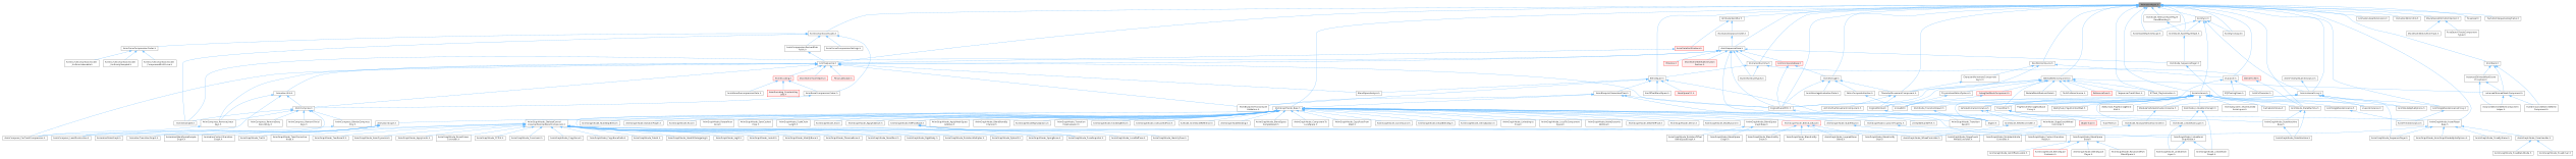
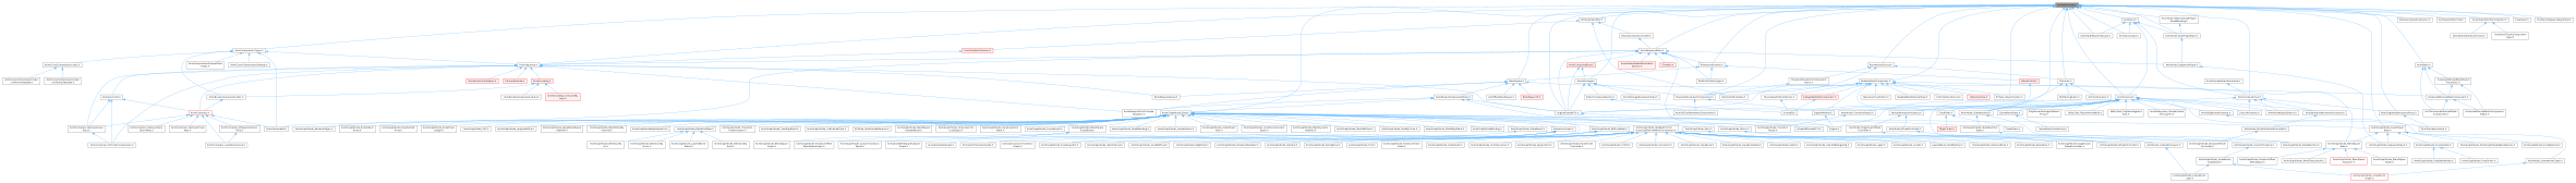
  digraph {
    fontname="Open Sans"
    node [color=grey40 fillcolor=white fontname="Open Sans" fontsize=10 shape=box style=filled]
    edge [color=steelblue1 dir=back fontname="Open Sans" fontsize=10 labelfontname=Helvetica labelfontsize=10 style=solid]
    n1 [color=gray40 fillcolor=grey60 fontcolor=black height=0.2 label="AnimationAsset.h" width=0.4]
    n2 [height=0.2 label="ActiveStateMachineScope.h" width=0.4]
    n3 [height=0.2 label="AnimBank.h" width=0.4]
    n4 [height=0.2 label="AnimCompressionTypes.h" width=0.4]
    n5 [height=0.2 label="AnimSequence.h" width=0.4]
    n6 [height=0.2 label="EngineSharedPCH.h" width=0.4]
    n7 [height=0.2 label="AnimGraphNode_AssetPlayer\lBase.h" width=0.4]
    n8 [height=0.2 label="AnimGraphNode_Base.h" width=0.4]
    n9 [height=0.2 label="AnimInstance.h" width=0.4]
    n10 [height=0.2 label="AnimNode_StateMachine.h" width=0.4]
    n11 [height=0.2 label="AnimInstanceProxy.h" width=0.4]
    n12 [height=0.2 label="AnimSingleNodeInstanceProxy.h" width=0.4]
    n13 [height=0.2 label="AnimMontage.h" width=0.4]
    n14 [height=0.2 label="CharacterMovementComponent.h" width=0.4]
    n15 [height=0.2 label="AnimNode_AssetPlayerBase.h" width=0.4]
    n16 [height=0.2 label="AnimNode_RelevantAssetPlayer\lDeadBlending.h" width=0.4]
    n17 [height=0.2 label="AnimSequenceBase.h" width=0.4]
    n18 [height=0.2 label="AnimationRuntime.h" width=0.4]
    n19 [height=0.2 label="BlendSpace.h" width=0.4]
    n20 [height=0.2 label="AnimSync.h" width=0.4]
    n21 [height=0.2 label="AnimSyncScope.h" width=0.4]
    n22 [height=0.2 label="AnimationAssetExtensions.h" width=0.4]
    n23 [height=0.2 label="AnimationEditorUtils.h" width=0.4]
    n24 [height=0.2 label="AttributeIdentifier.h" width=0.4]
    n25 [height=0.2 label="BTTask_PlayAnimation.h" width=0.4]
    n26 [height=0.2 label="Character.h" width=0.4]
    n27 [height=0.2 label="MovieSceneStitchAnimSection.h" width=0.4]
    n28 [height=0.2 label="PoseAsset.h" width=0.4]
    n29 [height=0.2 label="PushAnimSequenceKeyframe.h" width=0.4]
    n30 [height=0.2 label="RootMotionSource.h" width=0.4]
    n31 [height=0.2 label="SkeletalMeshComponent.h" width=0.4]
    n32 [height=0.2 label="HLODInstancedSkinnedMesh\lComponent.h" width=0.4]
    n33 [height=0.2 label="InstancedSkinnedMeshComponent.h" width=0.4]
    n34 [height=0.2 label="InstancedSkinnedMeshScene\lProxyDesc.h" width=0.4]
    n35 [height=0.2 label="AnimBoneCompressionCodec.h" width=0.4]
    n36 [height=0.2 label="AnimStreamable.h" width=0.4]
    n37 [height=0.2 label="AnimCompressionDerivedData\lPublic.h" width=0.4]
    n38 [height=0.2 label="AnimCurveCompressionCodec.h" width=0.4]
    n39 [height=0.2 label="AnimCurveCompressionSettings.h" width=0.4]
-   n40 [height=0.2 label="AnimCompress.h" width=0.4]
+   n40 [color=red height=0.2 label="AnimCompress.h" width=0.4]
    n41 [height=0.2 label="AnimCompress_RemoveLinear\lKeys.h" width=0.4]
    n42 [height=0.2 label="AnimCompress_PerTrackCompression.h" width=0.4]
    n43 [height=0.2 label="AnimBlueprintPostCompile\lValidation.h" width=0.4]
    n44 [color=red fillcolor="#FFF0F0" height=0.2 label="AnimEncoding.h" width=0.4]
    n45 [height=0.2 label="AnimationUtils.h" width=0.4]
    n46 [height=0.2 label="BlendSpaceAnalysis.h" width=0.4]
    n47 [color=red fillcolor="#FFF0F0" height=0.2 label="MovieSceneToolHelpers.h" width=0.4]
    n48 [color=red fillcolor="#FFF0F0" height=0.2 label="PersonaModule.h" width=0.4]
    n49 [height=0.2 label="UnrealEdSharedPCH.h" width=0.4]
    n50 [height=0.2 label="AnimGraphNode_BlendSpace\lBase.h" width=0.4]
    n51 [height=0.2 label="AnimGraphNode_PoseByName.h" width=0.4]
    n52 [height=0.2 label="AnimGraphNode_PoseHandler.h" width=0.4]
    n53 [height=0.2 label="AnimGraphNode_AnimGraphNodeAlphaOptions.h" width=0.4]
    n54 [height=0.2 label="AnimGraphNode_SequencePlayer.h" width=0.4]
    n55 [height=0.2 label="AnimGraphNodeAlphaOptions.h" width=0.4]
    n56 [height=0.2 label="AnimGraphNodeBinding.h" width=0.4]
    n57 [height=0.2 label="AnimGraphNode_ApplyAdditive.h" width=0.4]
    n58 [height=0.2 label="AnimGraphNode_ApplyMeshSpace\lAdditive.h" width=0.4]
    n59 [height=0.2 label="AnimGraphNode_BlendBoneBy\lChannel.h" width=0.4]
-   n60 [color=red height=0.2 label="AnimGraphNode_BlendListBase.h" width=0.4]
+   n60 [height=0.2 label="AnimGraphNode_BlendListBase.h" width=0.4]
    n61 [height=0.2 label="AnimGraphNode_BlendSpace\lGraphBase.h" width=0.4]
    n62 [height=0.2 label="AnimGraphNode_BlendSpace\lSampleResult.h" width=0.4]
    n63 [height=0.2 label="AnimGraphNode_ComponentTo\lLocalSpace.h" width=0.4]
    n64 [height=0.2 label="AnimGraphNode_CopyPoseFrom\lMesh.h" width=0.4]
    n65 [height=0.2 label="AnimGraphNode_CurveSource.h" width=0.4]
    n66 [height=0.2 label="AnimGraphNode_CustomProperty.h" width=0.4]
    n67 [height=0.2 label="AnimGraphNode_DeadBlending.h" width=0.4]
    n68 [height=0.2 label="AnimGraphNode_Inertialization.h" width=0.4]
    n69 [height=0.2 label="AnimGraphNode_LinkedInput\lPose.h" width=0.4]
    n70 [height=0.2 label="AnimGraphNode_LocalToComponent\lSpace.h" width=0.4]
    n71 [height=0.2 label="AnimGraphNode_MakeDynamic\lAdditive.h" width=0.4]
    n72 [height=0.2 label="AnimGraphNode_MeshRefPose.h" width=0.4]
    n73 [height=0.2 label="AnimGraphNode_Mirror.h" width=0.4]
    n74 [height=0.2 label="AnimGraphNode_ModifyCurve.h" width=0.4]
    n75 [height=0.2 label="AnimGraphNode_MultiWayBlend.h" width=0.4]
    n76 [height=0.2 label="AnimGraphNode_PoseSnapshot.h" width=0.4]
    n77 [height=0.2 label="AnimGraphNode_RandomPlayer.h" width=0.4]
    n78 [height=0.2 label="AnimGraphNode_RefPoseBase.h" width=0.4]
    n79 [height=0.2 label="AnimGraphNode_Root.h" width=0.4]
    n80 [height=0.2 label="AnimGraphNode_RotateRoot\lBone.h" width=0.4]
    n81 [height=0.2 label="AnimGraphNode_SaveCached\lPose.h" width=0.4]
    n82 [height=0.2 label="AnimGraphNode_ScaleChain\lLength.h" width=0.4]
    n83 [height=0.2 label="AnimGraphNode_SkeletalControl\lInstancedSkinnedMeshComponent.h" width=0.4]
    n84 [height=0.2 label="AnimGraphNode_Slot.h" width=0.4]
    n85 [height=0.2 label="AnimGraphNode_StateMachine\lBase.h" width=0.4]
    n86 [height=0.2 label="AnimGraphNode_StateResult.h" width=0.4]
    n87 [height=0.2 label="AnimGraphNode_Transition\lPoseEvaluator.h" width=0.4]
    n88 [height=0.2 label="AnimGraphNode_Transition\lResult.h" width=0.4]
    n89 [height=0.2 label="AnimGraphNode_TwoWayBlend.h" width=0.4]
    n90 [height=0.2 label="AnimGraphNode_UseCachedPose.h" width=0.4]
    n91 [height=0.2 label="AnimationGraph.h" width=0.4]
    n92 [height=0.2 label="K2Node_AnimNodeReference.h" width=0.4]
    n93 [height=0.2 label="AbilityTask_PlayAnimAndWait.h" width=0.4]
    n94 [height=0.2 label="AbilityTask_PlayMontageAnd\lWait.h" width=0.4]
    n95 [height=0.2 label="AnimNodeAlphaOptions.h" width=0.4]
    n96 [height=0.2 label="AnimNode_LinkedAnimGraph.h" width=0.4]
    n97 [height=0.2 label="AnimNode_LinkedAnimLayer.h" width=0.4]
    n98 [height=0.2 label="AnimNode_TransitionResult.h" width=0.4]
    n99 [height=0.2 label="AnimSingleNodeInstance.h" width=0.4]
    n100 [height=0.2 label="AnimSubsystem_SharedLinked\lAnimLayers.h" width=0.4]
    n101 [height=0.2 label="CachedAnimData.h" width=0.4]
    n102 [height=0.2 label="Engine.h" width=0.4]
    n103 [height=0.2 label="LiveLinkInstance.h" width=0.4]
    n104 [height=0.2 label="ModularVehicleAnimationInstance.h" width=0.4]
    n105 [height=0.2 label="PlayMoverMontageCallback\lProxy.h" width=0.4]
    n106 [height=0.2 label="TraceFilter.h" width=0.4]
    n107 [height=0.2 label="UnrealEd.h" width=0.4]
    n108 [height=0.2 label="VehicleAnimationInstance.h" width=0.4]
    n109 [height=0.2 label="AnimGraphNode_StateMachine.h" width=0.4]
    n110 [height=0.2 label="AnimPreviewInstance.h" width=0.4]
    n111 [height=0.2 label="AnimMontageEvaluationState.h" width=0.4]
    n112 [height=0.2 label="EditorCompositeSection.h" width=0.4]
    n113 [height=0.2 label="ArchVisCharMovementComponent.h" width=0.4]
    n114 [height=0.2 label="EngineMinimal.h" width=0.4]
    n115 [height=0.2 label="AnimNode_SequencePlayer.h" width=0.4]
    n116 [color=red fillcolor="#FFF0F0" height=0.2 label="AnimCompositeBase.h" width=0.4]
    n117 [height=0.2 label="BuiltInAttributeTypes.h" width=0.4]
    n118 [color=red fillcolor="#FFF0F0" height=0.2 label="ITimeline.h" width=0.4]
    n119 [color=red fillcolor="#FFF0F0" height=0.2 label="MovieSceneSkeletalAnimation\lSection.h" width=0.4]
    n120 [color=red fillcolor="#FFF0F0" height=0.2 label="BlendProfile.h" width=0.4]
    n121 [height=0.2 label="AimOffsetBlendSpace.h" width=0.4]
    n122 [height=0.2 label="AnimBlueprintGeneratedClass.h" width=0.4]
    n123 [color=red fillcolor="#FFF0F0" height=0.2 label="BlendSpace1D.h" width=0.4]
    n124 [color=red fillcolor="#FFF0F0" height=0.2 label="AnimDataNotifications.h" width=0.4]
    n125 [height=0.2 label="IAnimationDataController.h" width=0.4]
+   n126 [height=0.2 label="SAnimAttributeView.h" width=0.4]
    n127 [height=0.2 label="ArchVisCharacter.h" width=0.4]
    n128 [height=0.2 label="EQSTestingPawn.h" width=0.4]
    n129 [height=0.2 label="MovieSceneStitchAnimTrack.h" width=0.4]
    n130 [height=0.2 label="PoseSearchTracksComponent\lTypes.h" width=0.4]
    n131 [height=0.2 label="CharacterMovementComponent\lAsync.h" width=0.4]
    n132 [height=0.2 label="ClothCollisionSource.h" width=0.4]
    n133 [color=red fillcolor="#FFF0F0" height=0.2 label="DebugSkelMeshComponent.h" width=0.4]
    n134 [height=0.2 label="PhysicsAssetEditorOptions.h" width=0.4]
    n135 [color=red fillcolor="#FFF0F0" height=0.2 label="ReferencePose.h" width=0.4]
    n136 [height=0.2 label="SequencerTrackFilters.h" width=0.4]
    n137 [height=0.2 label="SkeletalMeshRestoreState.h" width=0.4]
    n138 [height=0.2 label="InstancedSkinnedMeshComponent\lHelper.h" width=0.4]
-   n139 [height=0.2 label="AnimCurveCompressionCodec\l_CompressedRichCurve.h" width=0.4]
    n140 [height=0.2 label="AnimCurveCompressionCodec\l_UniformIndexable.h" width=0.4]
    n141 [height=0.2 label="AnimCurveCompressionCodec\l_UniformlySampled.h" width=0.4]
    n142 [height=0.2 label="AnimCompress_BitwiseCompress\lOnly.h" width=0.4]
    n143 [height=0.2 label="AnimCompress_LeastDestructive.h" width=0.4]
    n144 [height=0.2 label="AnimCompress_RemoveEvery\lSecondKey.h" width=0.4]
    n145 [height=0.2 label="AnimCompress_RemoveTrivial\lKeys.h" width=0.4]
    n146 [height=0.2 label="AnimBoneDecompressionData.h" width=0.4]
    n147 [color=red fillcolor="#FFF0F0" height=0.2 label="AnimEncoding_ConstantKey\lLerp.h" width=0.4]
    n148 [height=0.2 label="AnimGraphNode_AimOffsetLookAt.h" width=0.4]
    n149 [color=red height=0.2 label="AnimGraphNode_BlendSpace\lEvaluator.h" width=0.4]
    n150 [height=0.2 label="AnimGraphNode_BlendSpace\lPlayer.h" width=0.4]
    n151 [height=0.2 label="AnimGraphNode_RotationOffset\lBlendSpace.h" width=0.4]
    n152 [height=0.2 label="AnimGraphNode_PoseBlendNode.h" width=0.4]
    n153 [height=0.2 label="AnimGraphNode_PoseDriver.h" width=0.4]
    n154 [height=0.2 label="AnimGraphNode_BlendListBy\lBool.h" width=0.4]
    n155 [height=0.2 label="AnimGraphNode_BlendListBy\lEnum.h" width=0.4]
    n156 [height=0.2 label="AnimGraphNode_BlendListBy\lInt.h" width=0.4]
    n157 [height=0.2 label="AnimGraphNode_LayeredBone\lBlend.h" width=0.4]
    n158 [height=0.2 label="AnimGraphNode_BlendSpace\lGraph.h" width=0.4]
    n159 [height=0.2 label="AnimGraphNode_RotationOffset\lBlendSpaceGraph.h" width=0.4]
    n160 [height=0.2 label="AnimGraphNode_LinkedAnim\lGraphBase.h" width=0.4]
    n161 [height=0.2 label="AnimGraphNode_IdentityPose.h" width=0.4]
    n162 [height=0.2 label="AnimGraphNode_LocalRefPose.h" width=0.4]
    n163 [height=0.2 label="AnimGraphNode_AnimDynamics.h" width=0.4]
    n164 [height=0.2 label="AnimGraphNode_ApplyLimits.h" width=0.4]
    n165 [height=0.2 label="AnimGraphNode_BoneDriven\lController.h" width=0.4]
    n166 [height=0.2 label="AnimGraphNode_CCDIK.h" width=0.4]
    n167 [height=0.2 label="AnimGraphNode_Constraint.h" width=0.4]
    n168 [height=0.2 label="AnimGraphNode_CopyBone.h" width=0.4]
    n169 [height=0.2 label="AnimGraphNode_CopyBoneDelta.h" width=0.4]
    n170 [height=0.2 label="AnimGraphNode_Fabrik.h" width=0.4]
    n171 [height=0.2 label="AnimGraphNode_HandIKRetargeting.h" width=0.4]
    n172 [height=0.2 label="AnimGraphNode_LegIK.h" width=0.4]
    n173 [height=0.2 label="AnimGraphNode_LookAt.h" width=0.4]
-   n174 [height=0.2 label="AnimGraphNode_ModifyBone.h" width=0.4]
+   n174 [height=0.2 label="LayeredBone_ModifyBone.h" width=0.4]
    n175 [height=0.2 label="AnimGraphNode_ModularVehicle\lController.h" width=0.4]
    n176 [height=0.2 label="AnimGraphNode_ObserveBone.h" width=0.4]
    n177 [height=0.2 label="AnimGraphNode_ResetRoot.h" width=0.4]
    n178 [height=0.2 label="AnimGraphNode_RigidBody.h" width=0.4]
    n179 [height=0.2 label="AnimGraphNode_RotationMultiplier.h" width=0.4]
    n180 [height=0.2 label="AnimGraphNode_SplineIK.h" width=0.4]
    n181 [height=0.2 label="AnimGraphNode_SpringBone.h" width=0.4]
    n182 [height=0.2 label="AnimGraphNode_StageCoach\lWheelController.h" width=0.4]
    n183 [height=0.2 label="AnimGraphNode_Trail.h" width=0.4]
    n184 [height=0.2 label="AnimGraphNode_TwistCorrective\lNode.h" width=0.4]
    n185 [height=0.2 label="AnimGraphNode_TwoBoneIK.h" width=0.4]
    n186 [height=0.2 label="AnimGraphNode_WheelController.h" width=0.4]
    n187 [height=0.2 label="AnimGraphNode_CustomTransition\lResult.h" width=0.4]
    n188 [height=0.2 label="AnimationBlendSpaceSample\lGraph.h" width=0.4]
    n189 [height=0.2 label="AnimationCustomTransition\lGraph.h" width=0.4]
    n190 [height=0.2 label="AnimationStateGraph.h" width=0.4]
    n191 [height=0.2 label="AnimationTransitionGraph.h" width=0.4]
-   n192 [height=0.2 label="AnimGraphNode_LinkedAnim\lGraph.h" width=0.4]
+   n192 [color=red height=0.2 label="AnimGraphNode_LinkedAnim\lGraph.h" width=0.4]
    n193 [height=0.2 label="AnimGraphNode_LinkedAnim\lLayer.h" width=0.4]
+   n194 [height=0.2 label="CachedAnimDataLibrary.h" width=0.4]
    n195 [height=0.2 label="AnimNode_ModularVehicleController.h" width=0.4]
    n196 [color=red fillcolor="#FFF0F0" height=0.2 label="ObjectTrace.h" width=0.4]
    n197 [height=0.2 label="TraceFilters.h" width=0.4]
    n198 [height=0.2 label="AnimNode_StageCoachWheel\lController.h" width=0.4]
    n199 [height=0.2 label="AnimNode_WheelController.h" width=0.4]
    n200 [height=0.2 label="AnimPreviewAttacheInstance.h" width=0.4]
    n1 -> n2
    n1 -> n3
    n1 -> n4
    n1 -> n5
    n1 -> n6
    n1 -> n7
    n1 -> n8
    n1 -> n9
    n1 -> n10
    n1 -> n11
    n1 -> n12
    n1 -> n13
    n1 -> n14
    n1 -> n15
    n1 -> n16
    n1 -> n17
    n1 -> n18
    n1 -> n19
    n1 -> n20
    n1 -> n21
    n1 -> n22
    n1 -> n23
    n1 -> n24
    n1 -> n25
    n1 -> n26
    n1 -> n27
    n1 -> n28
    n1 -> n29
    n1 -> n30
    n1 -> n31
    n3 -> n32
    n3 -> n33
    n3 -> n34
-   n37 -> n5
+   n4 -> n5
    n4 -> n35
    n4 -> n36
    n4 -> n37
    n4 -> n38
    n4 -> n39
    n5 -> n6
    n5 -> n40
    n5 -> n41
    n5 -> n42
    n5 -> n43
    n5 -> n44
    n5 -> n45
    n5 -> n46
    n5 -> n47
    n5 -> n48
    n6 -> n49
    n7 -> n50
    n7 -> n51
    n7 -> n52
    n7 -> n53
    n7 -> n54
    n8 -> n7
    n8 -> n55
    n8 -> n56
    n8 -> n57
    n8 -> n58
    n8 -> n59
    n8 -> n60
    n8 -> n61
    n8 -> n62
    n8 -> n63
    n8 -> n64
    n8 -> n65
-   n8 -> n66
+   n73 -> n66
    n8 -> n67
    n8 -> n68
    n8 -> n69
    n8 -> n70
    n8 -> n71
    n8 -> n72
    n8 -> n73
    n8 -> n74
    n8 -> n75
    n8 -> n76
    n8 -> n77
    n8 -> n78
    n8 -> n79
    n8 -> n80
    n8 -> n81
    n8 -> n82
    n8 -> n83
    n8 -> n84
    n8 -> n85
    n8 -> n86
    n8 -> n87
    n8 -> n88
    n8 -> n89
    n8 -> n90
    n8 -> n91
    n8 -> n92
    n9 -> n6
    n9 -> n10
    n9 -> n93
    n9 -> n94
    n9 -> n95
    n9 -> n96
    n9 -> n97
    n9 -> n98
    n9 -> n99
    n9 -> n100
    n9 -> n101
    n9 -> n102
    n9 -> n103
    n9 -> n104
    n9 -> n105
    n9 -> n106
    n9 -> n107
    n9 -> n108
    n10 -> n85
    n10 -> n109
    n11 -> n12
    n11 -> n95
    n11 -> n103
    n11 -> n104
    n11 -> n108
    n12 -> n110
    n13 -> n6
    n13 -> n14
    n13 -> n111
    n13 -> n112
    n14 -> n113
    n14 -> n114
    n15 -> n115
    n16 -> n15
    n17 -> n5
    n17 -> n6
    n17 -> n18
    n17 -> n36
    n17 -> n102
    n17 -> n115
    n17 -> n116
    n17 -> n117
    n17 -> n118
    n17 -> n119
    n18 -> n19
    n18 -> n117
    n18 -> n120
    n19 -> n43
    n19 -> n46
    n19 -> n50
    n19 -> n121
    n19 -> n122
    n19 -> n123
    n20 -> n2
    n20 -> n9
    n20 -> n11
    n20 -> n15
    n20 -> n21
    n24 -> n124
    n24 -> n125
+   n24 -> n126
    n26 -> n114
    n26 -> n127
    n26 -> n128
    n27 -> n129
    n27 -> n130
    n30 -> n14
    n30 -> n26
    n30 -> n131
    n31 -> n6
    n31 -> n25
    n31 -> n33
    n31 -> n106
    n31 -> n114
+   n31 -> n126
    n31 -> n132
    n31 -> n133
    n31 -> n134
    n31 -> n135
    n31 -> n136
    n31 -> n137
    n33 -> n32
    n33 -> n138
    n34 -> n33
    n34 -> n138
    n35 -> n40
-   n38 -> n139
    n38 -> n140
    n38 -> n141
    n40 -> n36
    n40 -> n41
    n40 -> n142
    n40 -> n143
    n40 -> n144
    n40 -> n145
    n41 -> n42
    n44 -> n35
    n44 -> n146
    n44 -> n147
    n45 -> n40
    n45 -> n41
    n45 -> n42
    n50 -> n148
    n50 -> n149
    n50 -> n150
    n50 -> n151
    n52 -> n152
    n52 -> n153
    n60 -> n154
    n60 -> n155
    n60 -> n156
    n60 -> n157
    n61 -> n158
    n61 -> n159
    n66 -> n160
    n78 -> n76
    n78 -> n161
    n78 -> n162
    n83 -> n163
    n83 -> n164
    n83 -> n165
    n83 -> n166
    n83 -> n167
    n83 -> n168
    n83 -> n169
    n83 -> n170
    n83 -> n171
    n83 -> n172
    n83 -> n173
    n83 -> n174
    n83 -> n175
    n83 -> n176
    n83 -> n177
    n83 -> n178
    n83 -> n179
    n83 -> n180
    n83 -> n181
    n83 -> n182
    n83 -> n183
    n83 -> n184
    n83 -> n185
    n83 -> n186
    n85 -> n109
    n86 -> n187
    n91 -> n188
    n91 -> n189
    n91 -> n190
    n91 -> n191
-   n96 -> n97
+   n79 -> n97
    n96 -> n192
    n97 -> n193
    n98 -> n88
    n99 -> n110
+   n101 -> n194
    n104 -> n195
    n106 -> n196
    n106 -> n197
    n108 -> n198
    n108 -> n199
    n112 -> n107
    n114 -> n102
    n115 -> n54
    n116 -> n6
    n116 -> n13
    n120 -> n10
    n122 -> n6
    n122 -> n8
    n122 -> n43
    n122 -> n102
    n124 -> n5
    n125 -> n17
    n131 -> n14
    n133 -> n107
    n134 -> n107
    n142 -> n143
    n160 -> n192
    n160 -> n193
    n195 -> n175
    n198 -> n182
    n199 -> n186
    n200 -> n11
  }
